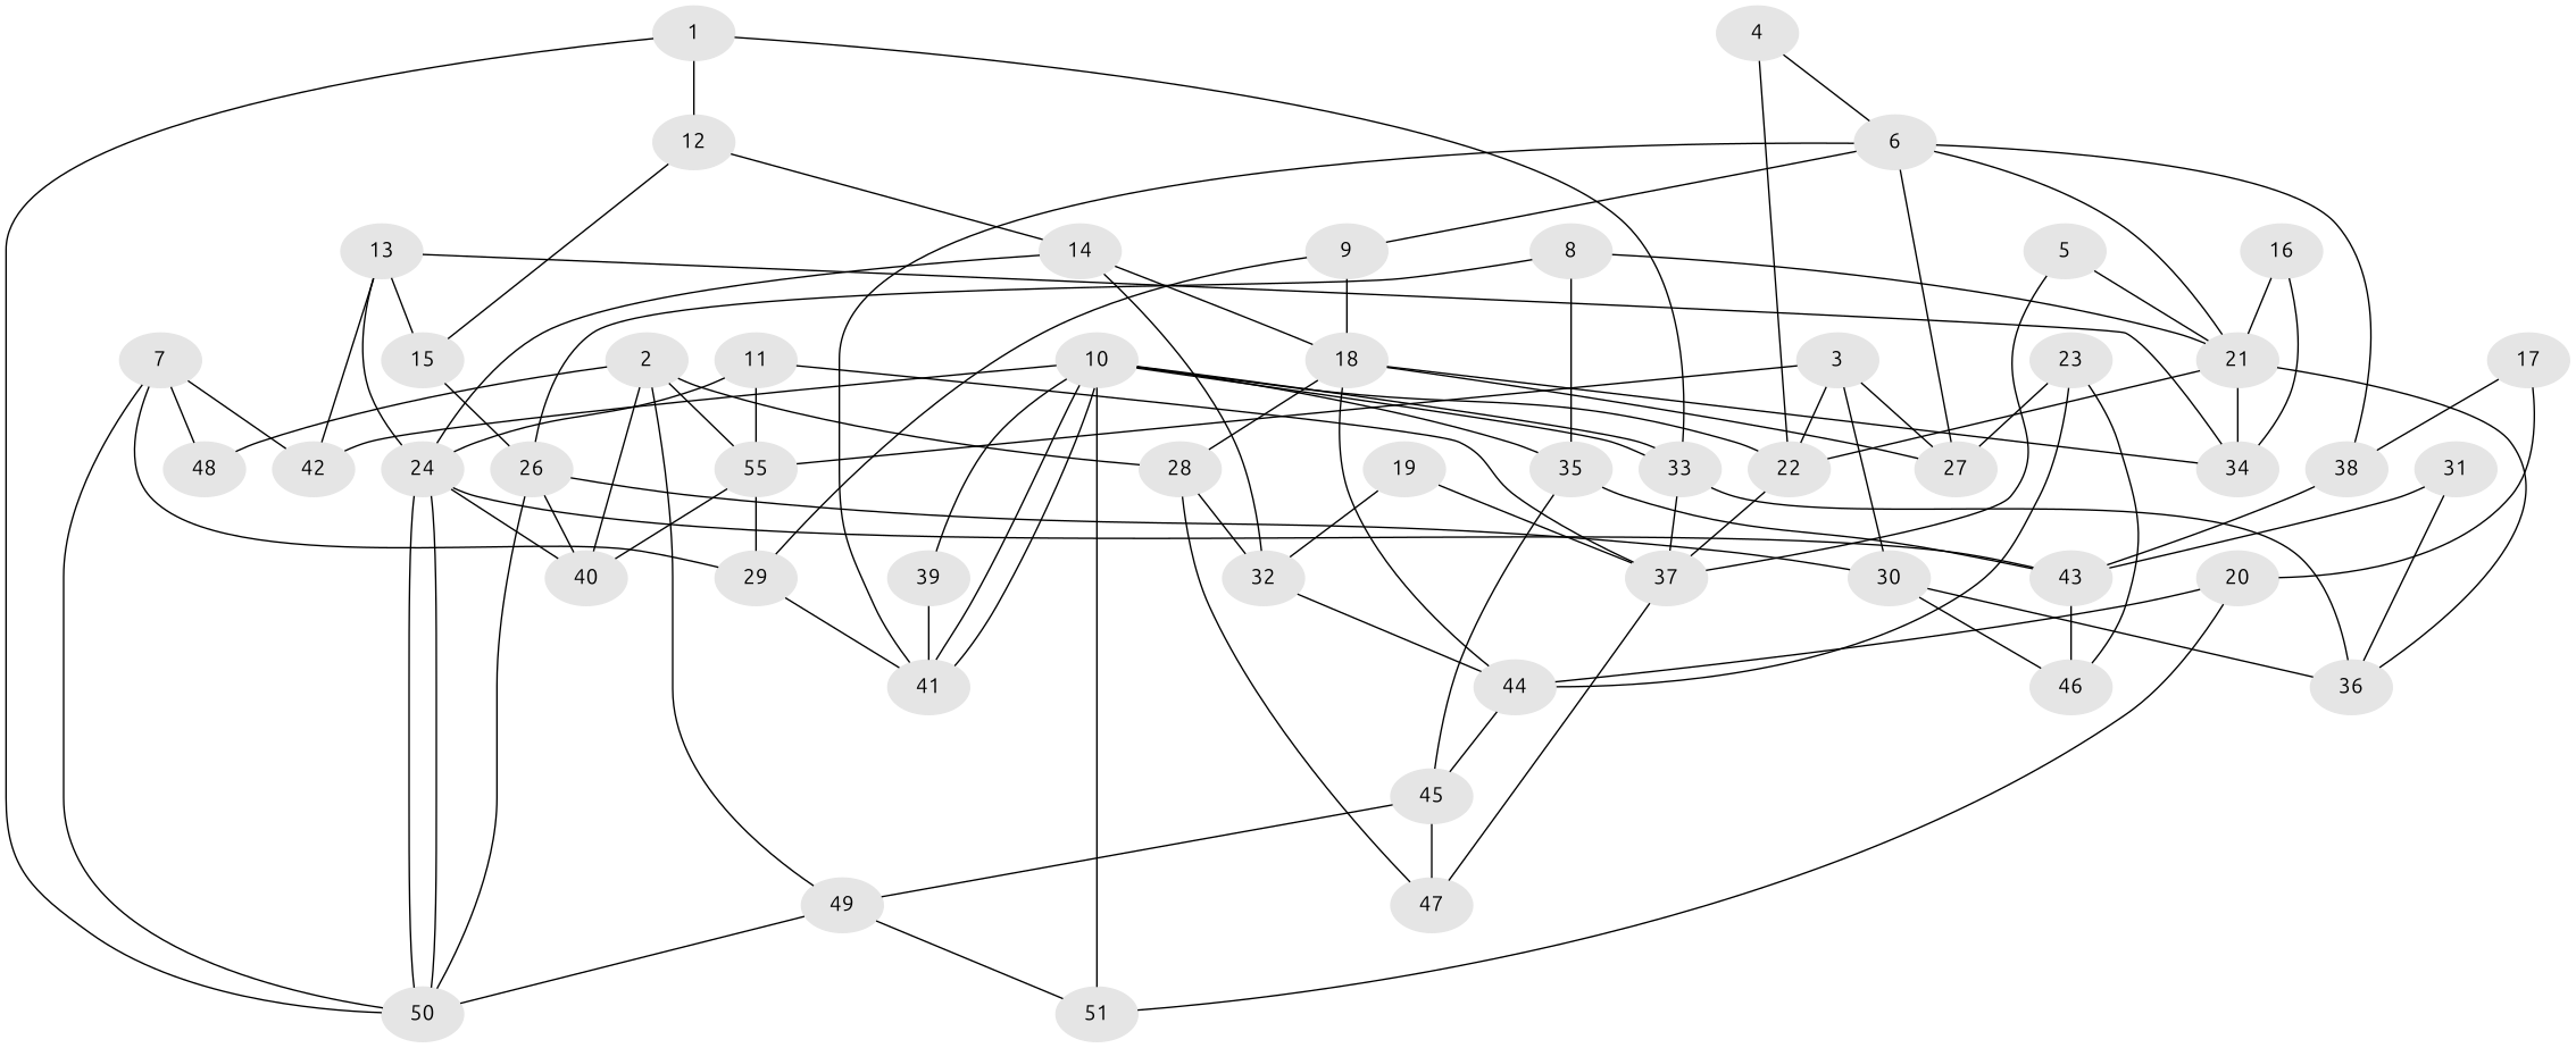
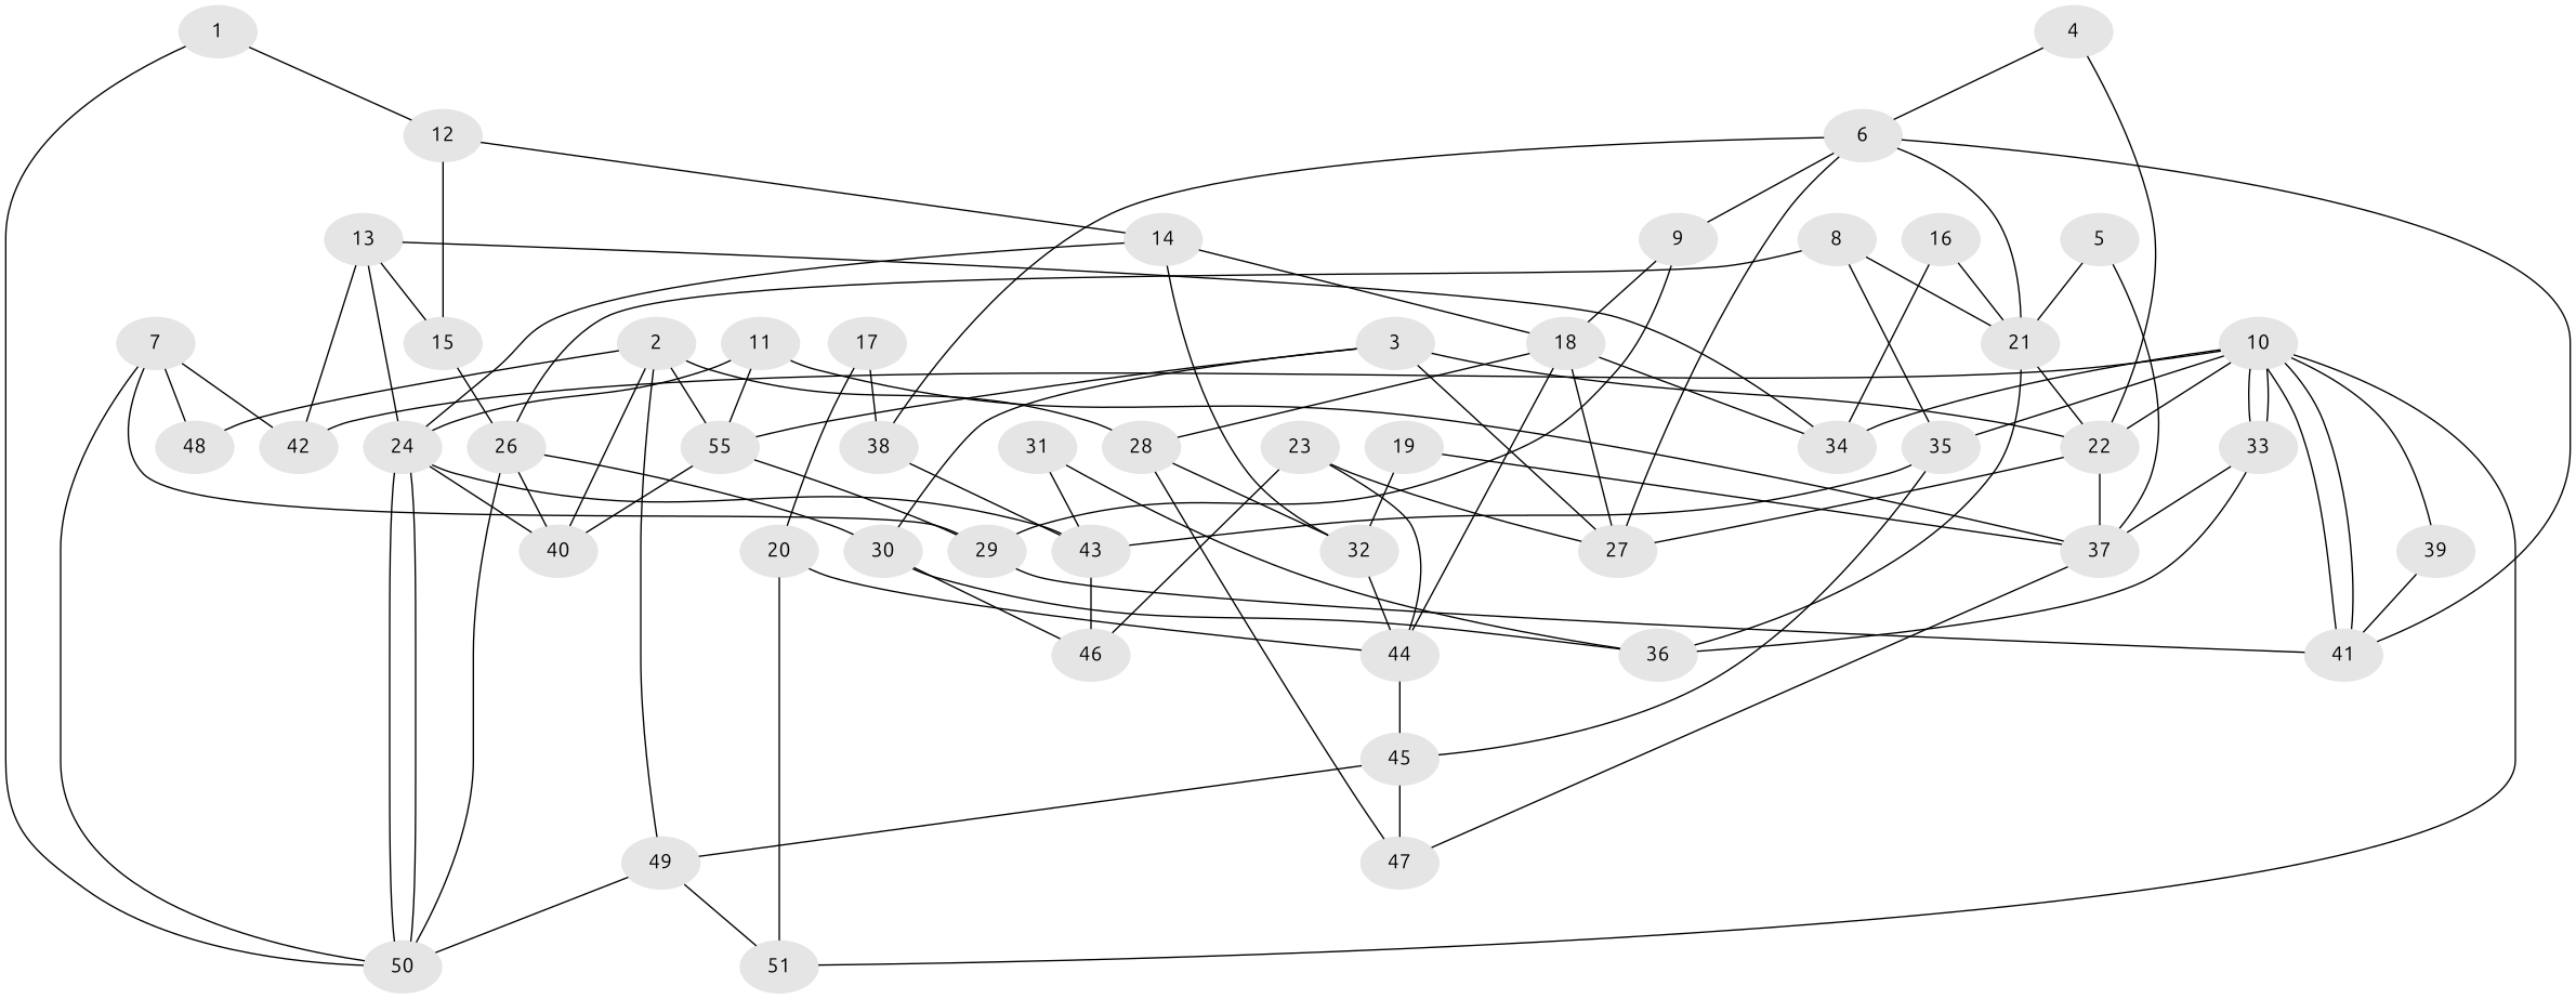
  graph {
    fontname=Ubuntu
    node [color=gray90 fontname=Ubuntu style=filled]
    edge [fontname=Ubuntu]
    1
    12
    33
    50
    14
    15
    37
    36
    n9 [label=55]
    2
    28
    40
    48
    49
    29
    32
    47
    51
    3
    22
    27
    30
    46
    4
    6
    21
    9
    38
    41
    5
    18
    43
    7
    42
    8
    26
    35
    45
    34
    44
    10
    39
    11
    24
    13
    16
    17
    20
    19
    23
    31
    1 -- 12
-   1 -- 33
    1 -- 50
    12 -- 14
    12 -- 15
    33 -- 37
    33 -- 36
    14 -- 32
    14 -- 18
    14 -- 24
    15 -- 26
    37 -- 47
    n9 -- 40
    n9 -- 29
    2 -- n9
    2 -- 28
    2 -- 40
    2 -- 48
    2 -- 49
    28 -- 32
    28 -- 47
    49 -- 50
    49 -- 51
    29 -- 41
    32 -- 44
    3 -- n9
    3 -- 22
    3 -- 27
    3 -- 30
    22 -- 37
+   22 -- 27
    30 -- 36
    30 -- 46
    4 -- 22
    4 -- 6
    6 -- 27
    6 -- 21
    6 -- 9
    6 -- 38
    6 -- 41
    21 -- 36
    21 -- 22
    9 -- 29
    9 -- 18
    38 -- 43
    5 -- 37
    5 -- 21
    18 -- 28
    18 -- 27
    18 -- 34
    18 -- 44
    43 -- 46
    7 -- 50
    7 -- 48
    7 -- 29
    7 -- 42
    8 -- 21
    8 -- 26
    8 -- 35
    26 -- 50
    26 -- 40
    26 -- 30
    35 -- 43
    35 -- 45
    45 -- 49
    45 -- 47
    44 -- 45
    10 -- 33
    10 -- 33
    10 -- 51
    10 -- 22
    10 -- 41
    10 -- 41
    10 -- 42
    10 -- 35
-   21 -- 34
+   10 -- 34
    10 -- 39
    39 -- 41
    11 -- 37
    11 -- n9
    11 -- 24
    24 -- 50
    24 -- 50
    24 -- 40
    24 -- 43
    13 -- 15
    13 -- 42
    13 -- 34
    13 -- 24
    16 -- 21
    16 -- 34
    17 -- 38
    17 -- 20
    20 -- 51
    20 -- 44
    19 -- 37
    19 -- 32
    23 -- 27
    23 -- 46
    23 -- 44
    31 -- 36
    31 -- 43
  }
